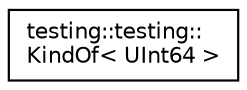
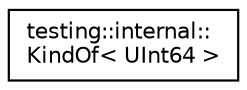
  digraph {
    rankdir=LR
-   n1 [color=black fillcolor=white fontname=Helvetica fontsize=10 height=0.2 label="testing::testing::\lKindOf\< UInt64 \>" shape=record style=filled width=0.4]
+   n1 [color=black fillcolor=white fontname=Helvetica fontsize=10 height=0.2 label="testing::internal::\lKindOf\< UInt64 \>" shape=record style=filled width=0.4]
  }
